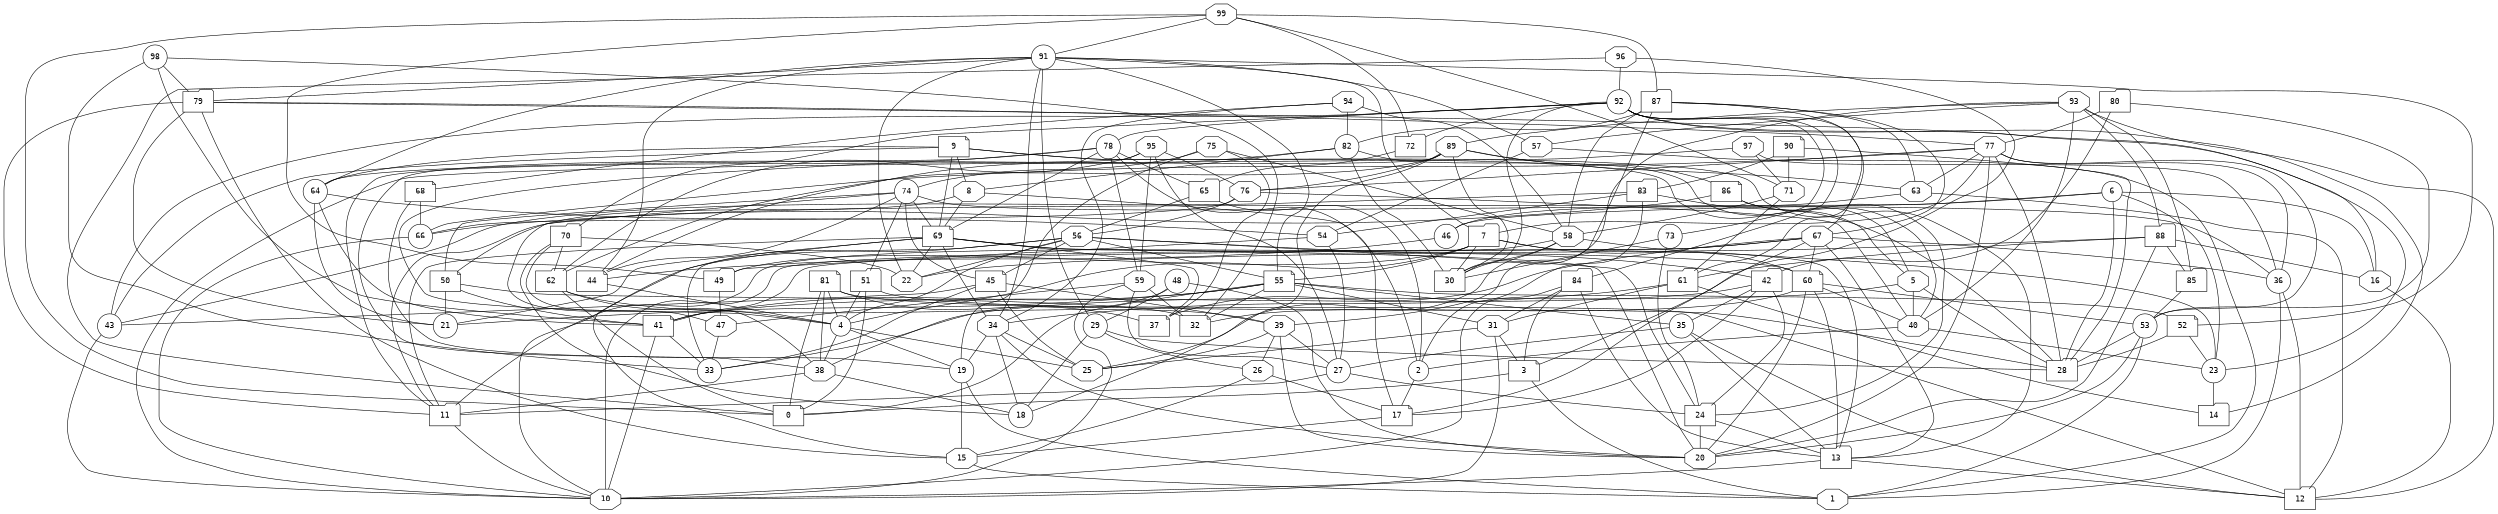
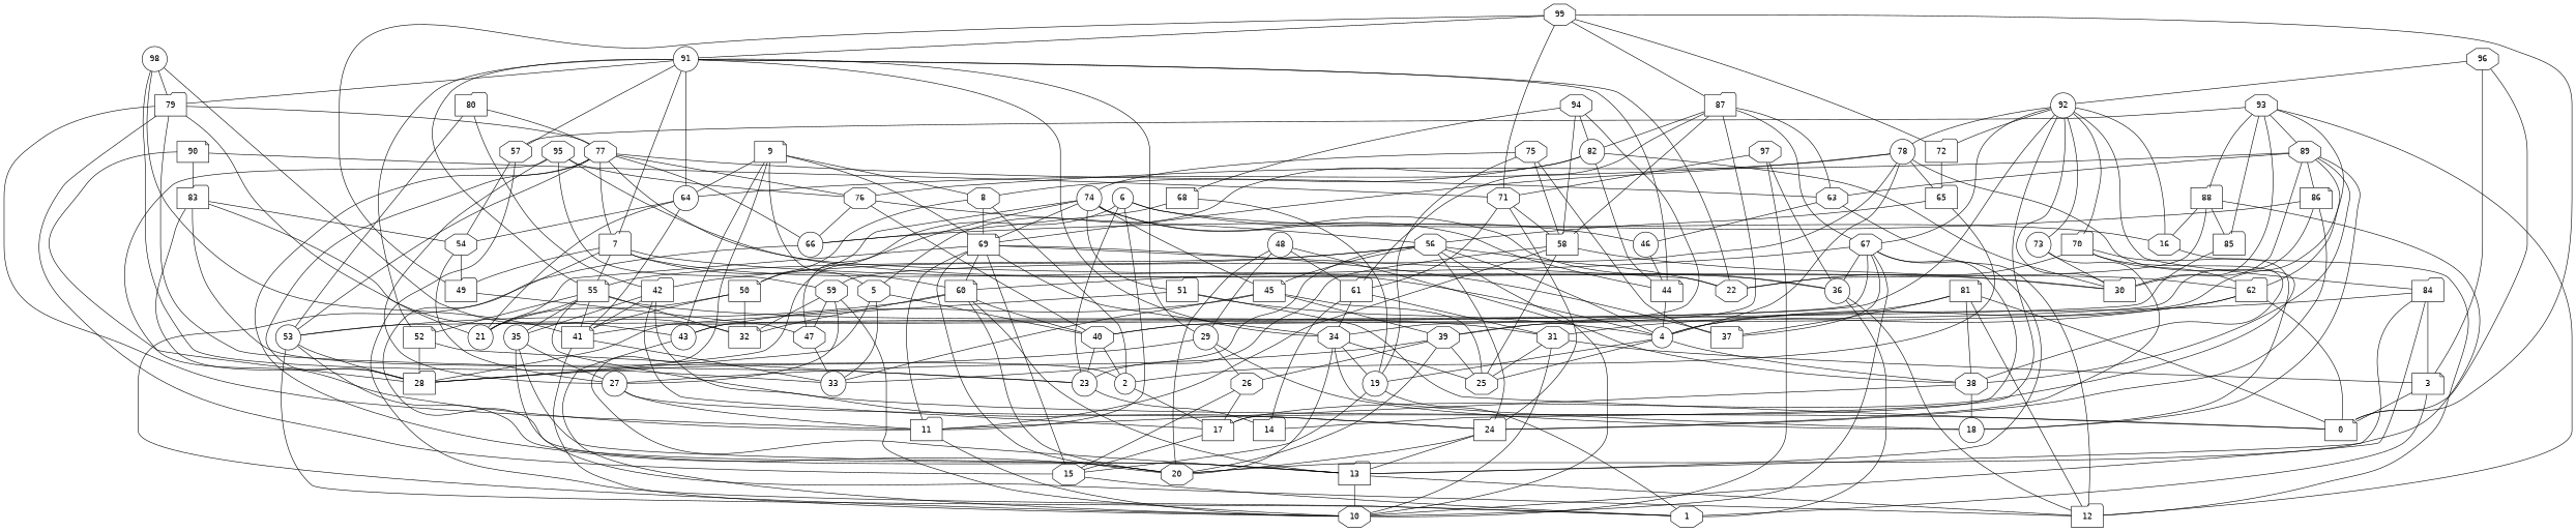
  digraph {
    fontname="DejaVu Sans Mono"
    node [fontname="DejaVu Sans Mono" shape=octagon]
    edge [color=black dir=none fontname="DejaVu Sans Mono"]
    48 [shape=circle]
    20
    38
    29 [shape=circle]
    18 [shape=circle]
    11 [shape=folder]
    28 [shape=folder]
    26
    71
-   58
+   58 [shape=folder]
    24 [shape=folder]
    61 [shape=folder]
    30 [shape=folder]
    23 [shape=circle]
    25
    13 [shape=folder]
    14 [shape=folder]
    34
    31
    92 [shape=circle]
    70 [shape=folder]
    16
    73 [shape=circle]
    67
    84 [shape=folder]
    78 [shape=circle]
    43 [shape=circle]
    72 [shape=folder]
    62 [shape=folder]
    22
    12 [shape=folder]
    17 [shape=note]
    10
    60 [shape=note]
    41 [shape=note]
    37 [shape=note]
    36 [shape=circle]
    3 [shape=note]
    65 [shape=folder]
    4 [shape=circle]
    59
    69 [shape=note]
    64 [shape=circle]
    2 [shape=circle]
    56
    15
    19 [shape=circle]
    1
    51 [shape=folder]
    0 [shape=note]
    40
    45 [shape=note]
    33 [shape=circle]
    39
    27 [shape=circle]
    57
    54
    49 [shape=folder]
    63
    46 [shape=circle]
    44 [shape=note]
    89
    76
    86 [shape=note]
    66 [shape=circle]
    87 [shape=folder]
    82 [shape=circle]
    8
    5
    50 [shape=note]
    53 [shape=circle]
    80 [shape=folder]
    42 [shape=folder]
    77
    35 [shape=circle]
    7 [shape=folder]
    55 [shape=note]
    47
    32 [shape=note]
    99
    91 [shape=circle]
    52 [shape=note]
    79 [shape=folder]
    83 [shape=folder]
    88 [shape=folder]
    85 [shape=folder]
    21 [shape=circle]
    97
    95
    81 [shape=note]
    90 [shape=note]
    6 [shape=circle]
    68 [shape=note]
    75
    74 [shape=circle]
    94
    98 [shape=circle]
    9 [shape=note]
    93
    96
    subgraph sub_1 {
      48
      20
      38
      29
      18
      11
      28
      26
      71
      58
      24
      61
      30
      23
      25
      13
      14
      34
      31
      92
      70
      16
      73
      67
      84
      78
      43
      72
      62
      22
      12
      17
      10
      60
      41
      37
      36
      3
      65
      4
      59
      69
      64
      2
      56
      15
      19
      1
      51
      0
      40
      45
      33
      39
      27
      57
      54
      49
      63
      46
      44
      89
      76
      86
      66
      87
      82
      8
      5
      50
      53
      80
      42
      77
      35
      7
      55
      47
      32
      99
      91
      52
      79
      83
      88
      85
      21
      97
      95
      81
      90
      6
      68
      75
      74
      94
      98
      9
      93
      96
    }
    48 -> 20
    48 -> 38
    48 -> 29
    38 -> 18
    38 -> 11
    29 -> 18
    29 -> 28
    29 -> 26
    11 -> 10
    26 -> 17
    26 -> 15
    71 -> 58
+   71 -> 24
    71 -> 61
    58 -> 11
    58 -> 30
    58 -> 23
    58 -> 25
    24 -> 20
    24 -> 13
    61 -> 14
    61 -> 34
    61 -> 31
    23 -> 14
    13 -> 12
    13 -> 10
    34 -> 20
    34 -> 18
    34 -> 25
    34 -> 19
    31 -> 25
    31 -> 10
    31 -> 3
    92 -> 30
    92 -> 14
    92 -> 70
    92 -> 16
    92 -> 73
    92 -> 67
    92 -> 84
    92 -> 78
    92 -> 43
    92 -> 72
    70 -> 38
    70 -> 18
    70 -> 62
    70 -> 22
    16 -> 12
    73 -> 24
    73 -> 30
    67 -> 13
    67 -> 17
    67 -> 10
    67 -> 60
    67 -> 41
    67 -> 37
    67 -> 36
    84 -> 13
    84 -> 31
    84 -> 10
    84 -> 3
    78 -> 17
    78 -> 65
    78 -> 4
    78 -> 59
    78 -> 69
    78 -> 64
    43 -> 10
    72 -> 65
    62 -> 4
    62 -> 0
    62 -> 39
    17 -> 15
    60 -> 20
    60 -> 13
    60 -> 40
    60 -> 53
    60 -> 32
    41 -> 10
    41 -> 33
    36 -> 12
    36 -> 1
    3 -> 1
    3 -> 0
    65 -> 2
    65 -> 56
    4 -> 38
    4 -> 25
    4 -> 19
    59 -> 10
    59 -> 27
    59 -> 47
    59 -> 32
    69 -> 20
    69 -> 11
    69 -> 34
    69 -> 22
    69 -> 60
    69 -> 37
    69 -> 15
    69 -> 21
    64 -> 41
    64 -> 54
    64 -> 21
    2 -> 17
    56 -> 24
    56 -> 22
    56 -> 10
    56 -> 4
    56 -> 45
    56 -> 33
    56 -> 42
    56 -> 55
    15 -> 1
    19 -> 15
    19 -> 1
    51 -> 28
    51 -> 4
    51 -> 0
    40 -> 23
    40 -> 2
    45 -> 25
    45 -> 43
    45 -> 33
    45 -> 39
    39 -> 20
    39 -> 26
    39 -> 25
    39 -> 27
    27 -> 11
    27 -> 24
    57 -> 1
    57 -> 54
    54 -> 27
    54 -> 49
    49 -> 47
    63 -> 12
    63 -> 46
    46 -> 44
    44 -> 4
    89 -> 38
    89 -> 18
    89 -> 30
    89 -> 62
    89 -> 63
    89 -> 76
    89 -> 86
    76 -> 56
    76 -> 40
    76 -> 66
    86 -> 24
    86 -> 40
    86 -> 66
    66 -> 10
    87 -> 58
    87 -> 61
    87 -> 67
    87 -> 39
    87 -> 63
    87 -> 82
    82 -> 30
    82 -> 44
    82 -> 8
    82 -> 5
    8 -> 69
    8 -> 2
    8 -> 50
    5 -> 28
    5 -> 40
    5 -> 33
    50 -> 41
    50 -> 32
    50 -> 21
    53 -> 20
    53 -> 28
    53 -> 1
    80 -> 53
    80 -> 42
    80 -> 77
    42 -> 24
    42 -> 17
    42 -> 41
    42 -> 35
    77 -> 20
    77 -> 28
    77 -> 36
    77 -> 63
    77 -> 76
    77 -> 66
    77 -> 53
    77 -> 7
    35 -> 13
    35 -> 12
    35 -> 27
    7 -> 30
    7 -> 13
    7 -> 60
    7 -> 4
    7 -> 49
    7 -> 55
    55 -> 31
    55 -> 41
    55 -> 0
    55 -> 35
    55 -> 32
    55 -> 52
    55 -> 21
    47 -> 33
    99 -> 71
    99 -> 72
    99 -> 0
    99 -> 49
    99 -> 87
    99 -> 91
    91 -> 29
    91 -> 34
    91 -> 22
    91 -> 64
    91 -> 57
    91 -> 44
    91 -> 7
    91 -> 55
    91 -> 52
    91 -> 79
    52 -> 28
    52 -> 23
    79 -> 11
    79 -> 23
    79 -> 15
    79 -> 77
    79 -> 21
    83 -> 28
    83 -> 43
    83 -> 2
    83 -> 54
    88 -> 20
-   88 -> 61
+   48 -> 61
    88 -> 16
    88 -> 22
    88 -> 85
    85 -> 53
    97 -> 71
    97 -> 10
    97 -> 36
    95 -> 11
    95 -> 62
    95 -> 59
    95 -> 27
    95 -> 76
    81 -> 38
    81 -> 12
    81 -> 37
    81 -> 4
    81 -> 0
    90 -> 28
    90 -> 71
    90 -> 83
    6 -> 11
    6 -> 28
    6 -> 23
    6 -> 16
    6 -> 46
    68 -> 19
    68 -> 66
    75 -> 58
    75 -> 37
    75 -> 19
    75 -> 74
    74 -> 36
    74 -> 69
    74 -> 51
    74 -> 45
    74 -> 44
    74 -> 50
    74 -> 47
    94 -> 58
    94 -> 34
    94 -> 82
    94 -> 68
    98 -> 41
    98 -> 33
    98 -> 32
    98 -> 79
    9 -> 13
    9 -> 43
    9 -> 69
    9 -> 64
    9 -> 8
    9 -> 5
    93 -> 30
    93 -> 12
    93 -> 40
    93 -> 57
    93 -> 89
    93 -> 88
    93 -> 85
    96 -> 92
    96 -> 3
    96 -> 0
  }
